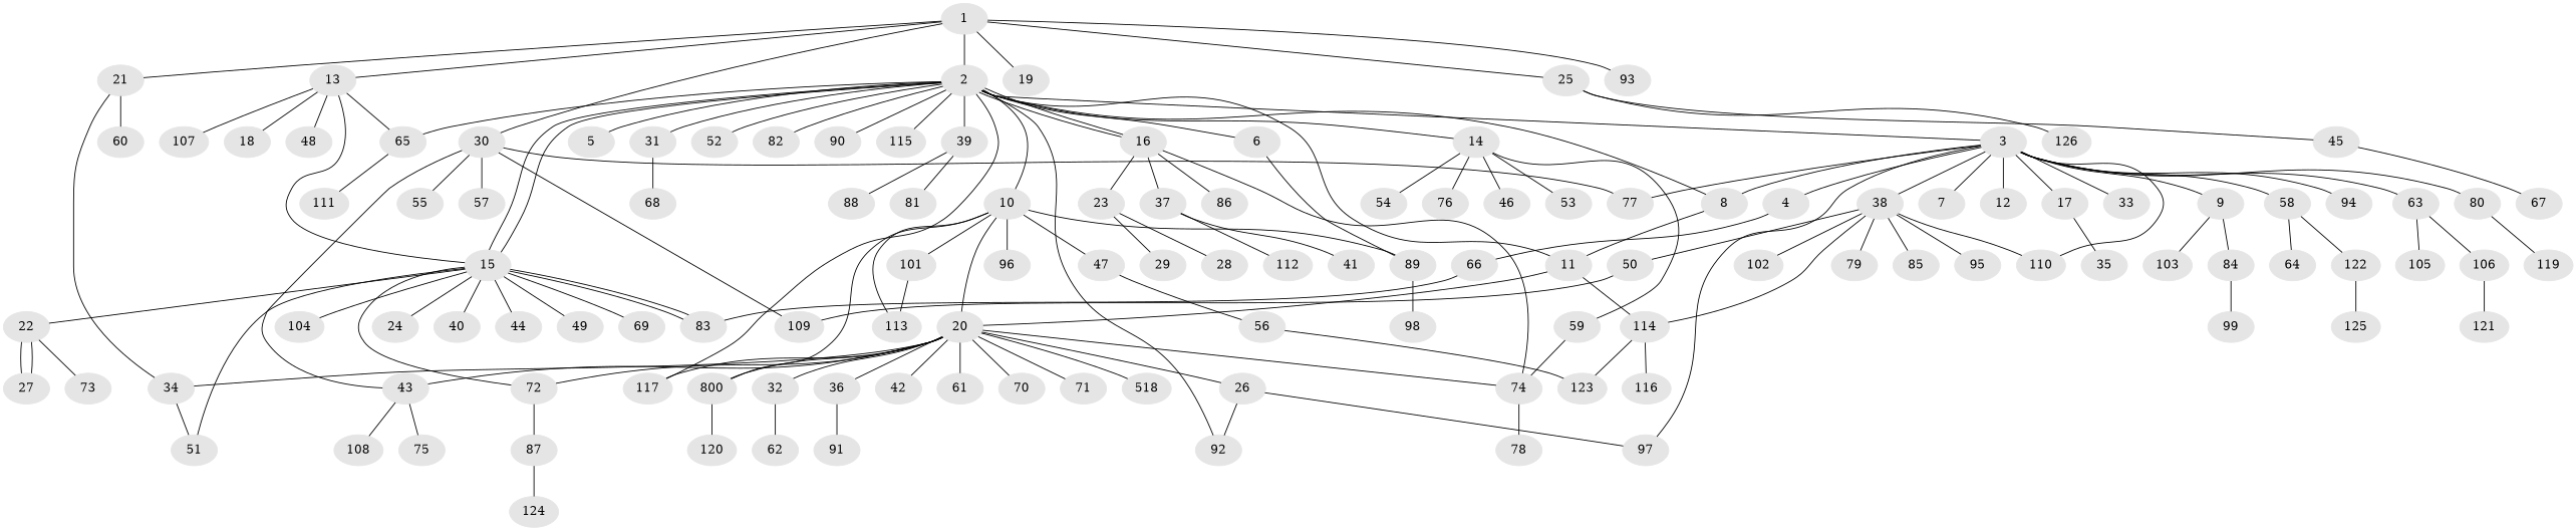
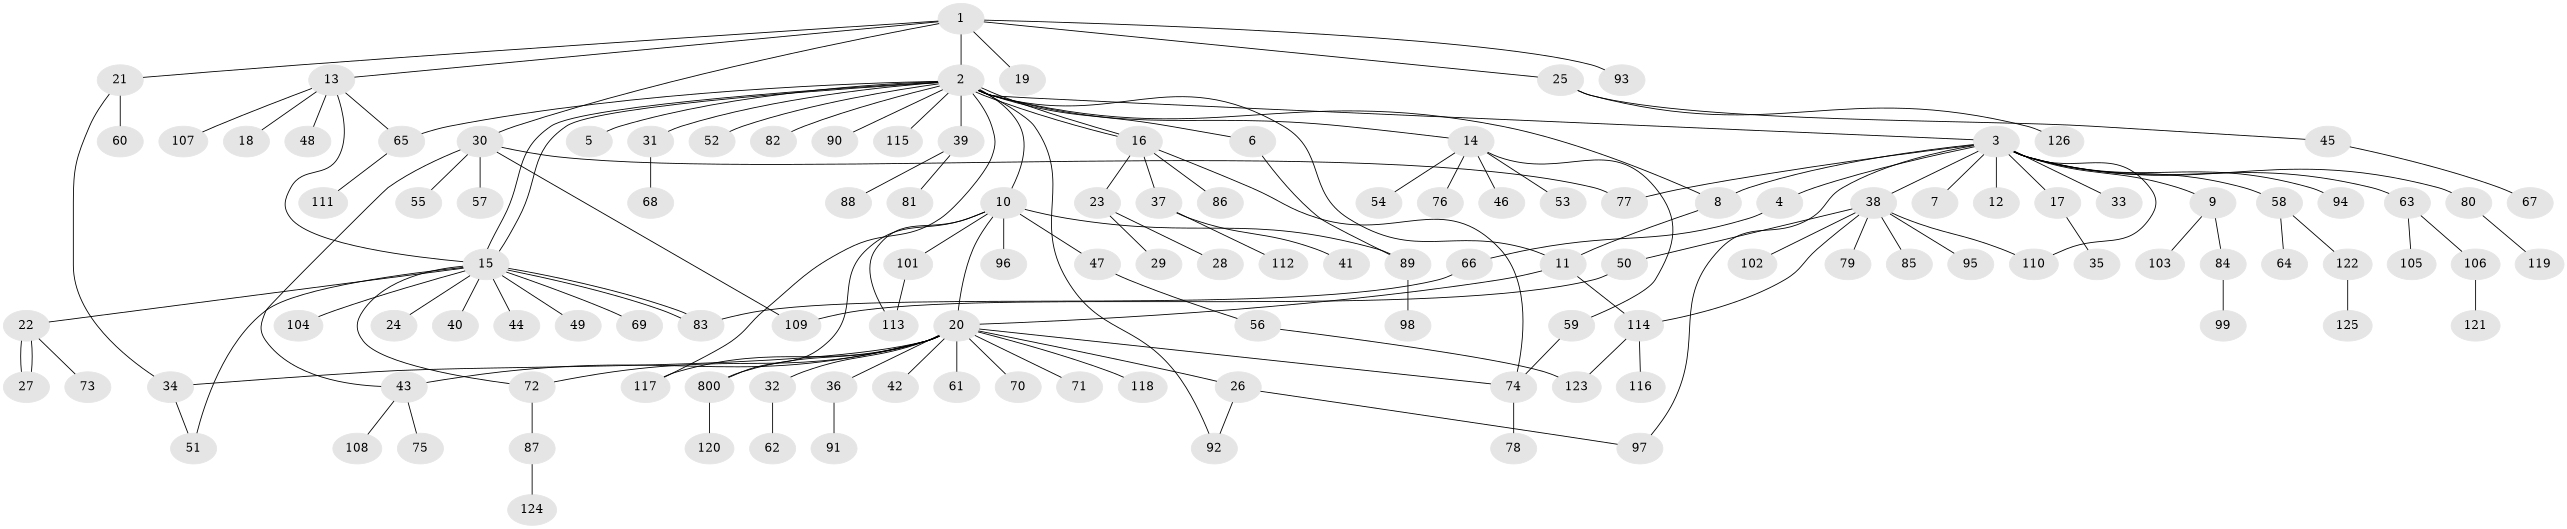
  graph {
    node [color=gray90 style=filled]
    1
    2
    13
    19
    21
    25
    30
    93
    3
    5
    6
    8
    10
    11
    14
    15
    16
    31
    39
    52
    65
    82
    90
    92
    115
    117
    18
    48
    107
    34
    60
    45
    126
    77
    43
    55
    57
    109
    4
    7
    9
    12
    17
    33
    38
    58
    63
    80
    94
    97
    110
    89
    20
    47
    96
    n56 [label=800]
    101
    113
    114
    46
    53
    54
    59
    76
    22
    24
    40
    44
    49
    51
    69
    72
    83
    104
    23
    37
    74
    86
    68
    81
    88
    111
    66
    84
    103
    35
    50
    79
    85
    95
    102
    64
    122
    105
    106
    119
    98
    99
    26
    32
    36
    42
    61
    70
    71
-   118 [label=518]
+   118
    56
    120
    123
    116
    27
    73
    87
    28
    29
    41
    112
    78
    62
    91
    75
    108
    67
    125
    121
    124
    1 -- 2
    1 -- 13
    1 -- 19
    1 -- 21
    1 -- 25
    1 -- 30
    1 -- 93
    2 -- 3
    2 -- 5
    2 -- 6
    2 -- 8
    2 -- 10
    2 -- 11
    2 -- 14
    2 -- 15
    2 -- 15
    2 -- 16
    2 -- 16
    2 -- 31
    2 -- 39
    2 -- 52
    2 -- 65
    2 -- 82
    2 -- 90
    2 -- 92
    2 -- 115
    2 -- 117
    13 -- 15
    13 -- 65
    13 -- 18
    13 -- 48
    13 -- 107
    21 -- 34
    21 -- 60
    25 -- 45
    25 -- 126
    30 -- 77
    30 -- 43
    30 -- 55
    30 -- 57
    30 -- 109
    3 -- 8
    3 -- 77
    3 -- 4
    3 -- 7
    3 -- 9
    3 -- 12
    3 -- 17
    3 -- 33
    3 -- 38
    3 -- 58
    3 -- 63
    3 -- 80
    3 -- 94
    3 -- 97
    3 -- 110
    6 -- 89
    8 -- 11
    10 -- 89
    10 -- 20
    10 -- 47
    10 -- 96
    10 -- n56
    10 -- 101
    10 -- 113
    11 -- 20
    11 -- 114
    14 -- 46
    14 -- 53
    14 -- 54
    14 -- 59
    14 -- 76
    15 -- 22
    15 -- 24
    15 -- 40
    15 -- 44
    15 -- 49
    15 -- 51
    15 -- 69
    15 -- 72
    15 -- 83
    15 -- 83
    15 -- 104
    16 -- 23
    16 -- 37
    16 -- 74
    16 -- 86
    31 -- 68
    39 -- 81
    39 -- 88
    65 -- 111
    34 -- 51
    45 -- 67
    43 -- 75
    43 -- 108
    4 -- 66
    9 -- 84
    9 -- 103
    17 -- 35
    38 -- 110
    38 -- 114
    38 -- 50
    38 -- 79
    38 -- 85
    38 -- 95
    38 -- 102
    58 -- 64
    58 -- 122
    63 -- 105
    63 -- 106
    80 -- 119
    89 -- 98
    20 -- 117
    20 -- 34
    20 -- 43
    20 -- n56
    20 -- 72
    20 -- 74
    20 -- 26
    20 -- 32
    20 -- 36
    20 -- 42
    20 -- 61
    20 -- 70
    20 -- 71
    20 -- 118
    47 -- 56
    n56 -- 120
    101 -- 113
    114 -- 123
    114 -- 116
    59 -- 74
    22 -- 27
    22 -- 27
    22 -- 73
    72 -- 87
    23 -- 28
    23 -- 29
    37 -- 41
    37 -- 112
    74 -- 78
    66 -- 83
    84 -- 99
    50 -- 109
    122 -- 125
    106 -- 121
    26 -- 92
    26 -- 97
    32 -- 62
    36 -- 91
    56 -- 123
    87 -- 124
  }
